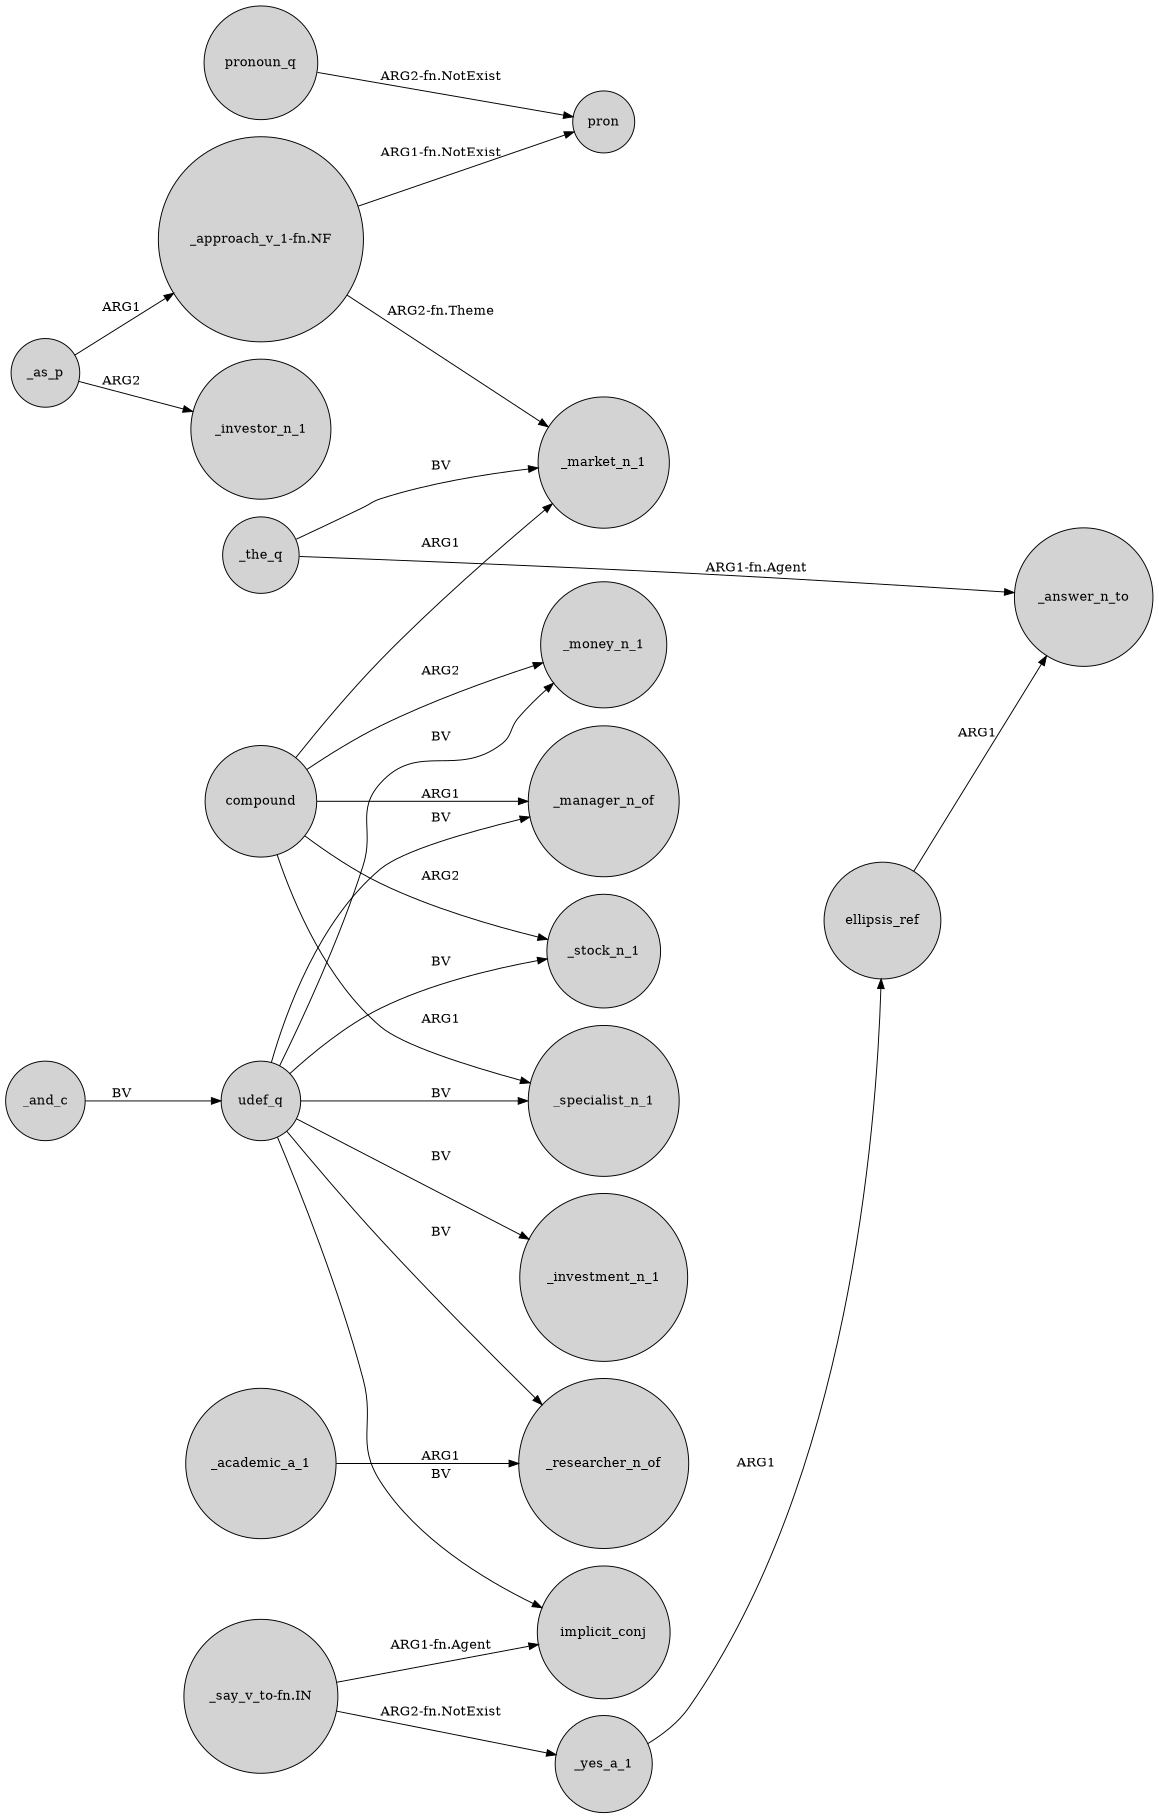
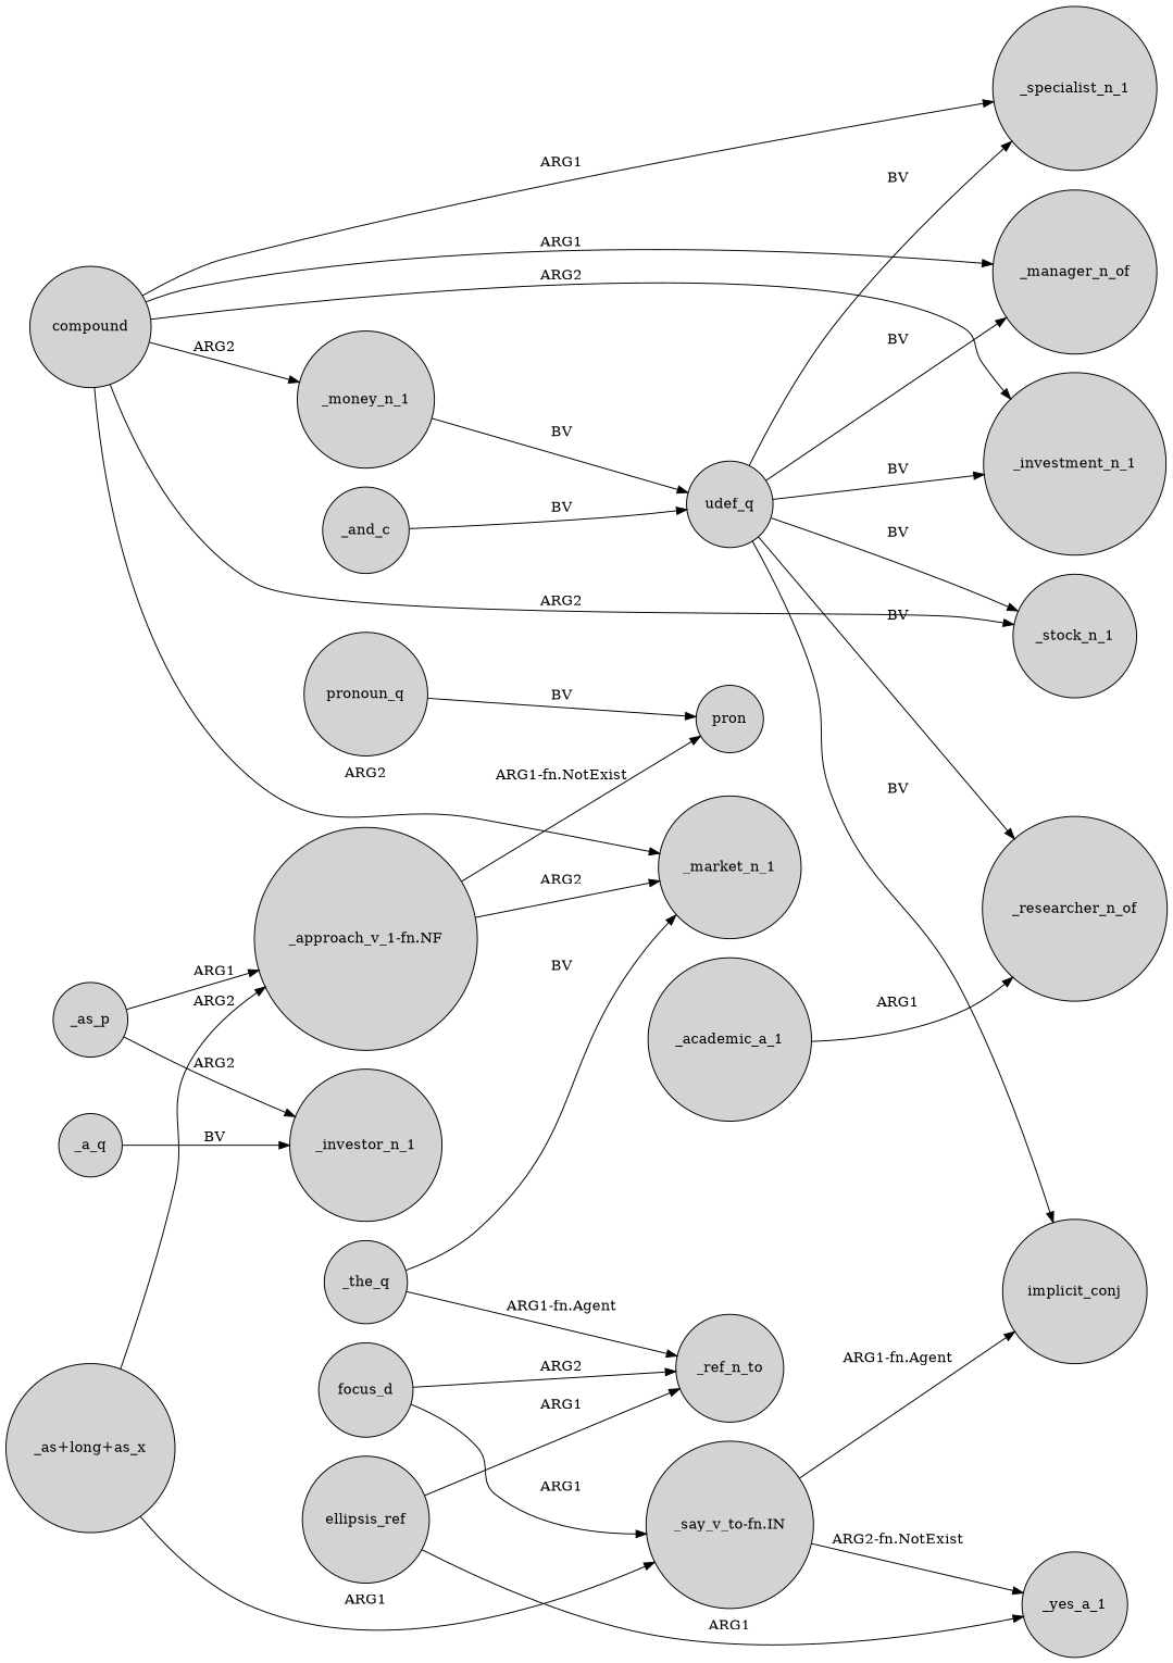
  digraph {
    rankdir=LR
    node [shape=circle style=filled]
    udef_q
    _specialist_n_1
    _money_n_1
    _manager_n_of
    _investment_n_1
    implicit_conj
    _stock_n_1
    _researcher_n_of
    _and_c
    compound
    _market_n_1
    ellipsis_ref
-   _answer_n_to
+   _answer_n_to [label=_ref_n_to]
+   focus_d
    "_say_v_to-fn.IN"
    _yes_a_1
    "_approach_v_1-fn.NF"
    pron
    pronoun_q
    _as_p
    _investor_n_1
    _academic_a_1
    _the_q
+   "_as+long+as_x"
+   _a_q
    udef_q -> _specialist_n_1 [label=BV]
-   udef_q -> _money_n_1 [label=BV]
+   _money_n_1 -> udef_q [label=BV]
    udef_q -> _manager_n_of [label=BV]
    udef_q -> _investment_n_1 [label=BV]
    udef_q -> implicit_conj [label=BV]
    udef_q -> _stock_n_1 [label=BV]
    udef_q -> _researcher_n_of [label=BV]
    _and_c -> udef_q [label=BV]
    compound -> _specialist_n_1 [label=ARG1]
    compound -> _money_n_1 [label=ARG2]
    compound -> _manager_n_of [label=ARG1]
+   compound -> _investment_n_1 [label=ARG2]
    compound -> _stock_n_1 [label=ARG2]
-   compound -> _market_n_1 [label=ARG1]
+   compound -> _market_n_1 [label=ARG2]
    ellipsis_ref -> _answer_n_to [label=ARG1]
+   focus_d -> _answer_n_to [label=ARG2]
+   focus_d -> "_say_v_to-fn.IN" [label=ARG1]
    "_say_v_to-fn.IN" -> implicit_conj [label="ARG1-fn.Agent"]
    "_say_v_to-fn.IN" -> _yes_a_1 [label="ARG2-fn.NotExist"]
-   _yes_a_1 -> ellipsis_ref [label=ARG1]
-   "_approach_v_1-fn.NF" -> _market_n_1 [label="ARG2-fn.Theme"]
+   ellipsis_ref -> _yes_a_1 [label=ARG1]
+   "_approach_v_1-fn.NF" -> _market_n_1 [label=ARG2]
    "_approach_v_1-fn.NF" -> pron [label="ARG1-fn.NotExist"]
-   pronoun_q -> pron [label="ARG2-fn.NotExist"]
+   pronoun_q -> pron [label=BV]
    _as_p -> "_approach_v_1-fn.NF" [label=ARG1]
    _as_p -> _investor_n_1 [label=ARG2]
    _academic_a_1 -> _researcher_n_of [label=ARG1]
    _the_q -> _market_n_1 [label=BV]
    _the_q -> _answer_n_to [label="ARG1-fn.Agent"]
+   "_as+long+as_x" -> "_say_v_to-fn.IN" [label=ARG1]
+   "_as+long+as_x" -> "_approach_v_1-fn.NF" [label=ARG2]
+   _a_q -> _investor_n_1 [label=BV]
  }
